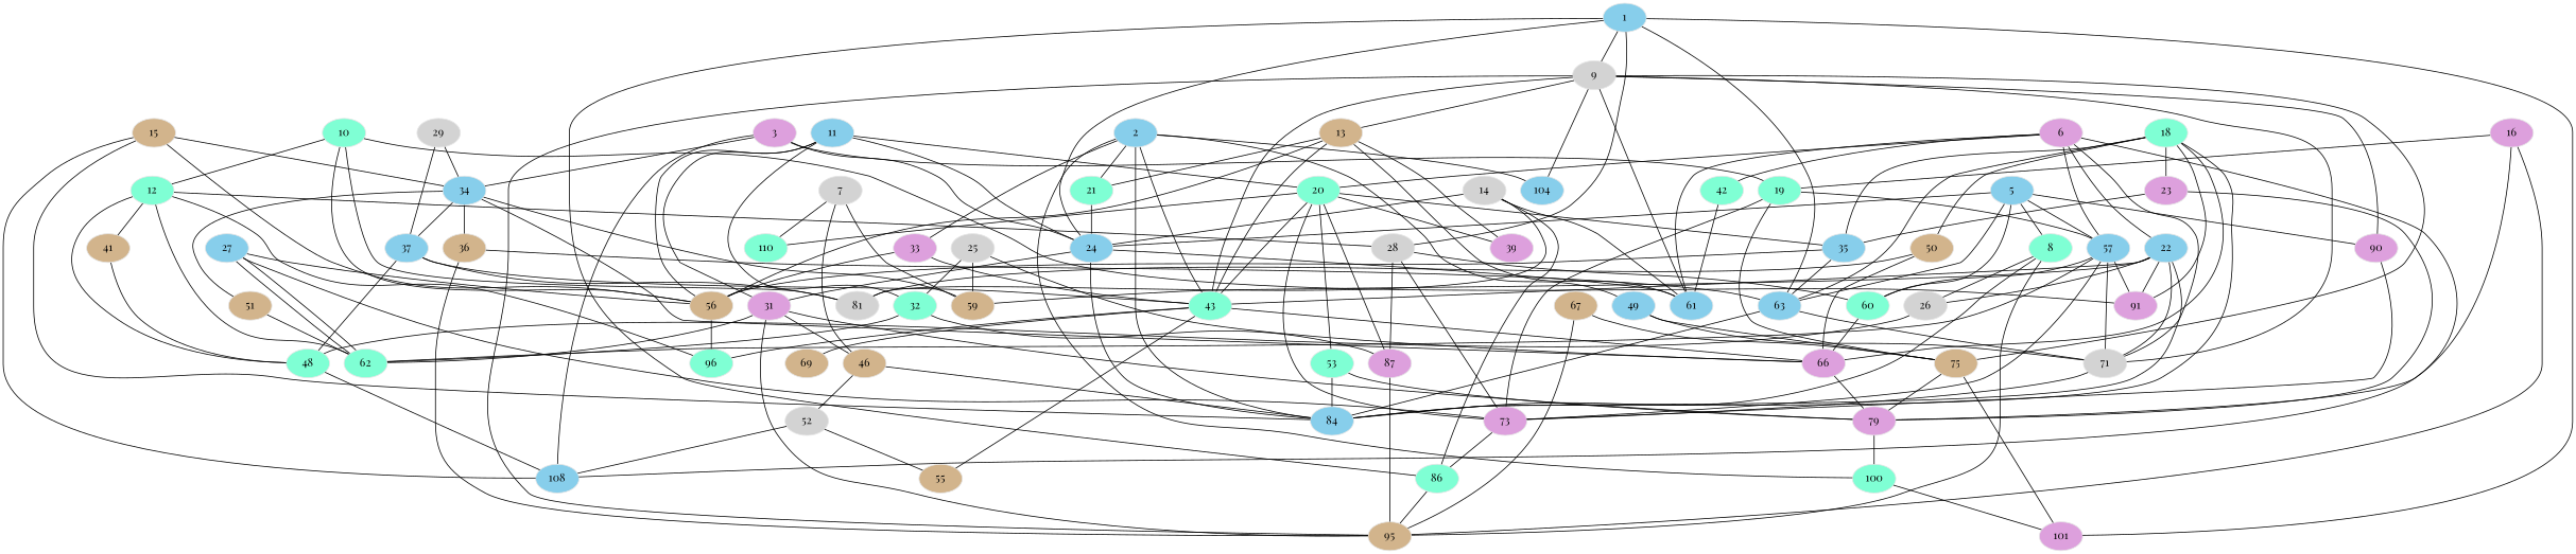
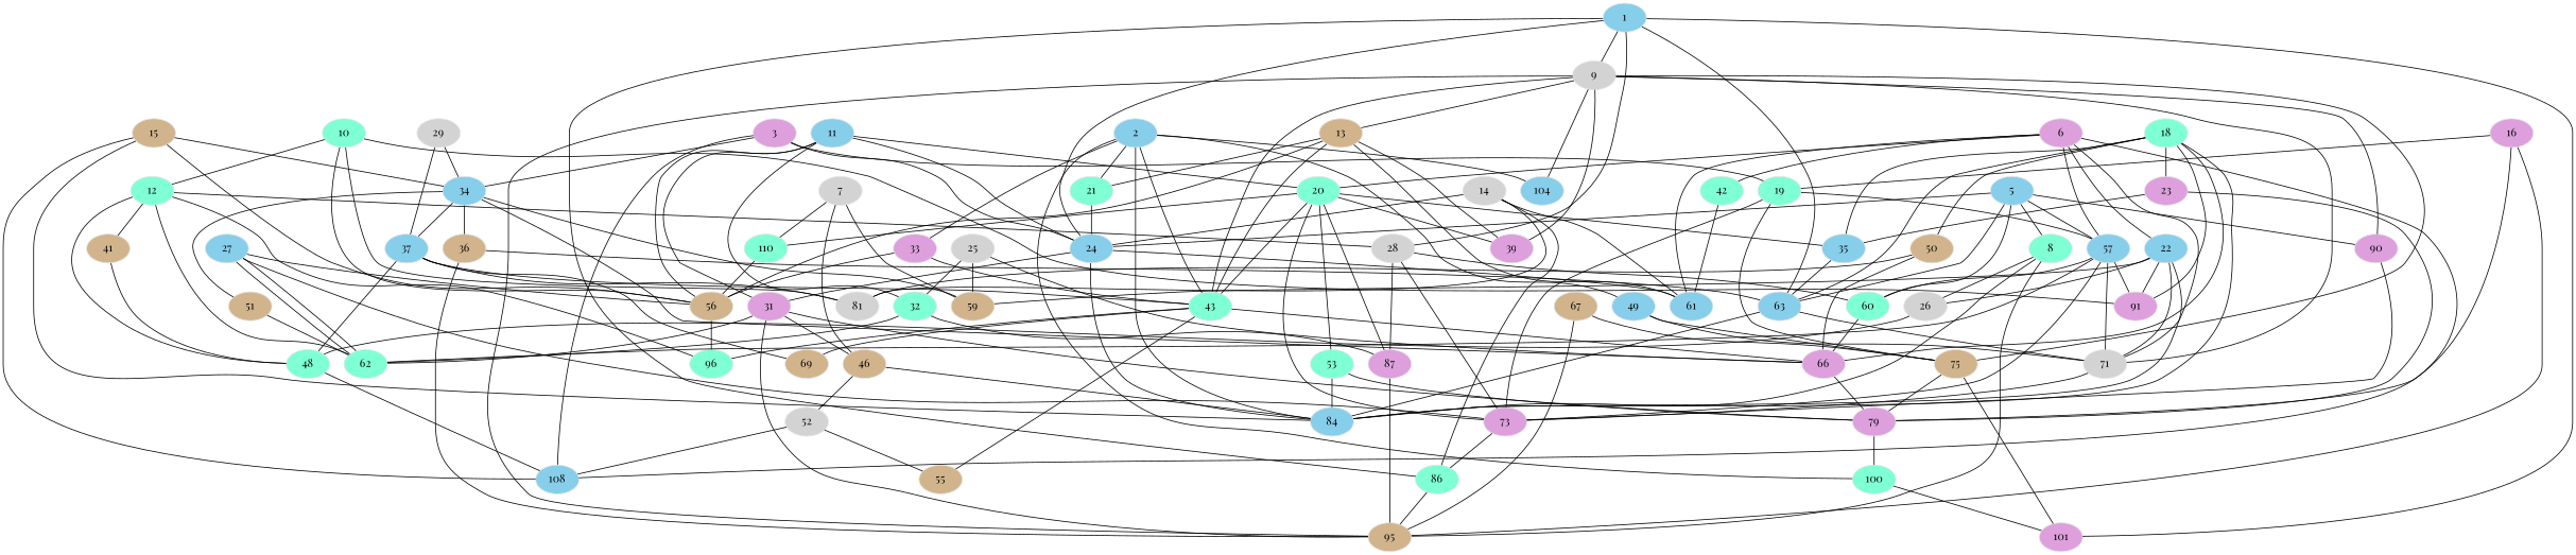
  graph {
    fontname="Playfair Display"
    node [color=gray90 fillcolor=aquamarine fontname="Playfair Display" style=filled]
    edge [fontname="Playfair Display"]
    1 [fillcolor=skyblue super="+47"]
    9 [fillcolor=lightgrey super="+82"]
    24 [fillcolor=skyblue super="+38"]
    28 [fillcolor=lightgrey]
    63 [fillcolor=skyblue super="+77"]
    86
    101 [fillcolor=plum]
    43 [super="+54"]
    104 [fillcolor=skyblue]
    n10 [fillcolor=plum label=90]
    71 [fillcolor=lightgrey super="+106"]
    95 [fillcolor=tan super="+109"]
    13 [fillcolor=tan super="+45"]
    39 [fillcolor=plum super="+103"]
    75 [fillcolor=tan super="+85"]
    84 [fillcolor=skyblue super="+90"]
    61 [fillcolor=skyblue super="+97"]
    31 [fillcolor=plum super="+99"]
    60 [super="+67"]
    73 [fillcolor=plum super="+76"]
    87 [fillcolor=plum super="+111"]
    2 [fillcolor=skyblue super="+68"]
    21 [super="+72"]
    33 [fillcolor=plum]
    49 [fillcolor=skyblue]
    100
    56 [fillcolor=tan super="+74"]
    96
    66 [fillcolor=plum super="+94"]
    69 [fillcolor=tan]
    55 [fillcolor=tan]
    3 [fillcolor=plum super="+4"]
    19 [super="+80"]
    34 [fillcolor=skyblue super="+58"]
    108 [fillcolor=skyblue]
    57 [fillcolor=skyblue super="+92"]
    59 [fillcolor=tan super="+102"]
    37 [fillcolor=skyblue super="+44"]
    36 [fillcolor=tan]
    51 [fillcolor=tan]
    5 [fillcolor=skyblue super="+78"]
    8
    26 [fillcolor=lightgrey]
    91 [fillcolor=plum]
    62 [super="+89"]
    6 [fillcolor=plum super="+107"]
    20 [super="+65"]
    22 [fillcolor=skyblue super="+70"]
    42
    110
    35 [fillcolor=skyblue super="+98"]
    53
    7 [fillcolor=lightgrey]
    46 [fillcolor=tan]
    52 [fillcolor=lightgrey]
    48 [super="+64"]
    79 [fillcolor=plum super="+105"]
    12 [super="+93"]
    41 [fillcolor=tan super="+83"]
    10
    81 [fillcolor=lightgrey]
    11 [fillcolor=skyblue]
    32
    14 [fillcolor=lightgrey]
    15 [fillcolor=tan]
    16 [fillcolor=plum]
    n67 [fillcolor=tan label=67]
    18 [super="+40"]
    23 [fillcolor=plum]
    50 [fillcolor=tan]
    25 [fillcolor=lightgrey super="+88"]
    27 [fillcolor=skyblue]
    29 [fillcolor=lightgrey]
    1 -- 9
    1 -- 24
    1 -- 28
    1 -- 63
    1 -- 86
    1 -- 101
    9 -- 43
    9 -- 104
    9 -- n10
    9 -- 71
    9 -- 95
    9 -- 13
-   9 -- 61
+   9 -- 39
    9 -- 75
    24 -- 84
    24 -- 61
    24 -- 31
    28 -- 60
    28 -- 73
    28 -- 87
    63 -- 71
    63 -- 84
    86 -- 95
    43 -- 96
    43 -- 66
    43 -- 69
    43 -- 55
    n10 -- 73
    71 -- 73
    13 -- 43
    13 -- 39
    13 -- 61
    13 -- 21
    13 -- 56
    75 -- 101
    75 -- 79
    31 -- 95 [weight=2]
    31 -- 62
    31 -- 46
    31 -- 79
    60 -- 66
    73 -- 86
    87 -- 95
    2 -- 43
    2 -- 104
    2 -- 84
    2 -- 21
    2 -- 33
    2 -- 49
    2 -- 100
    21 -- 24 [weight=2]
    33 -- 43
    33 -- 56
    49 -- 71
    49 -- 75
    100 -- 101
    56 -- 96
    66 -- 79
    3 -- 24 [weight=2]
    3 -- 19
    3 -- 34
    3 -- 108
    19 -- 75
    19 -- 73
    19 -- 57
    34 -- 66
    34 -- 59 [weight=2]
    34 -- 37
    34 -- 36
    34 -- 51
    57 -- 71
    57 -- 60
    57 -- 73
    57 -- 91
    57 -- 62
    37 -- 43
+   37 -- 69
    37 -- 48
    37 -- 81
    36 -- 63
    36 -- 95
    51 -- 62
    5 -- 24
    5 -- 63
    5 -- n10
    5 -- 60
    5 -- 57
    5 -- 8
    8 -- 95
    8 -- 84
    8 -- 26
    26 -- 48
    6 -- 71
    6 -- 61
    6 -- 108
    6 -- 57
    6 -- 20
    6 -- 22
    6 -- 42
    20 -- 43
    20 -- 39
    20 -- 73
    20 -- 87
    20 -- 110
    20 -- 35
    20 -- 53
-   22 -- 43
    22 -- 71
    22 -- 84
    22 -- 59
    22 -- 26
    22 -- 91
    42 -- 61
    35 -- 63
-   35 -- 56
+   110 -- 56
    53 -- 84
    53 -- 79
    7 -- 59
    7 -- 110
    7 -- 46
    46 -- 84
    46 -- 52
    52 -- 55
    52 -- 108
    48 -- 108
    79 -- 100
    12 -- 28
    12 -- 96
    12 -- 62
    12 -- 48
    12 -- 41 [weight=2]
    41 -- 48
    10 -- 56
    10 -- 91
    10 -- 12
    10 -- 81
    11 -- 24
    11 -- 31
    11 -- 56
    11 -- 20
    11 -- 32
    32 -- 87
    32 -- 62
    14 -- 24
    14 -- 86
    14 -- 61
    14 -- 81
    15 -- 84
    15 -- 56
    15 -- 34
    15 -- 108
    16 -- 95
    16 -- 19
    16 -- 79
    n67 -- 95
    n67 -- 75
    18 -- 63
    18 -- 84
    18 -- 66
    18 -- 91
    18 -- 35
    18 -- 23
    18 -- 50
    23 -- 35
    23 -- 79
    50 -- 66
    50 -- 81
    25 -- 66
    25 -- 59
    25 -- 32
    27 -- 73
    27 -- 56
    27 -- 62
    27 -- 62
    29 -- 34
    29 -- 37
  }
